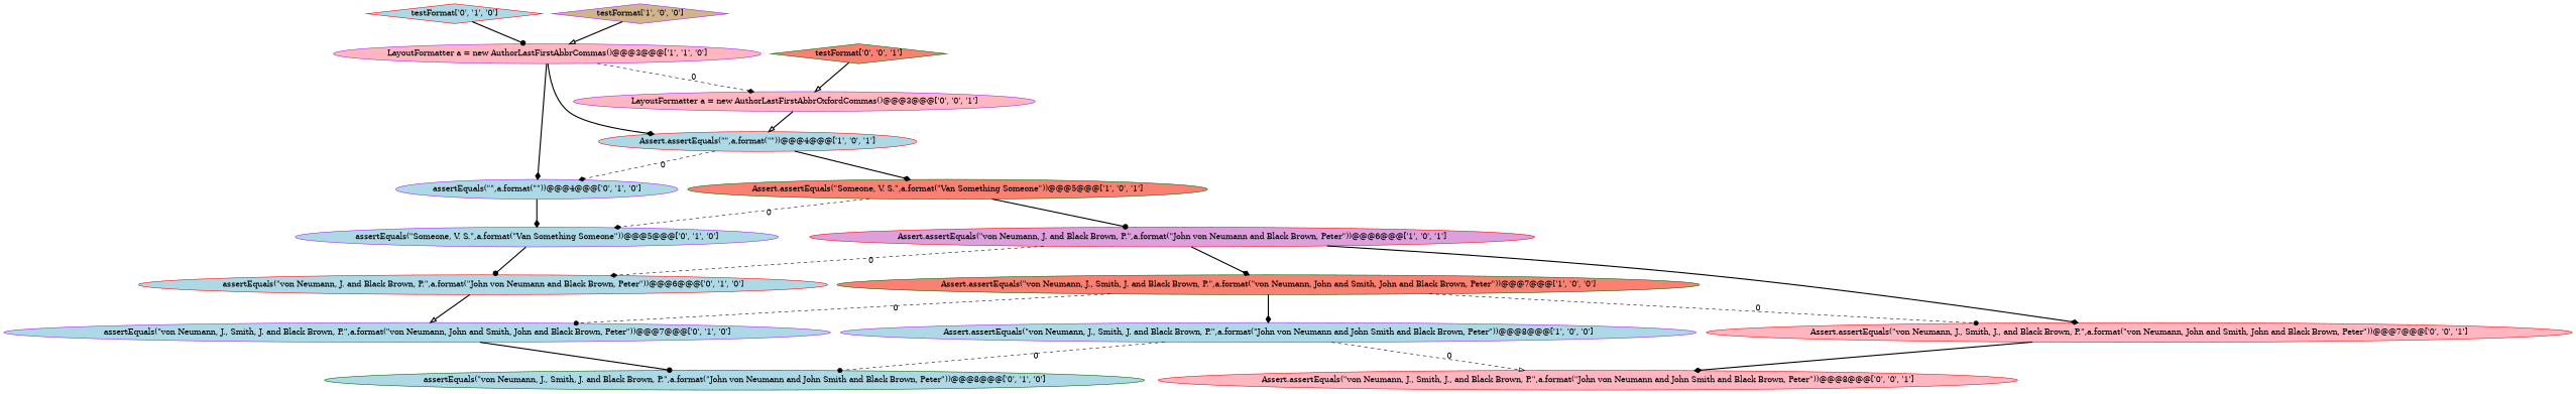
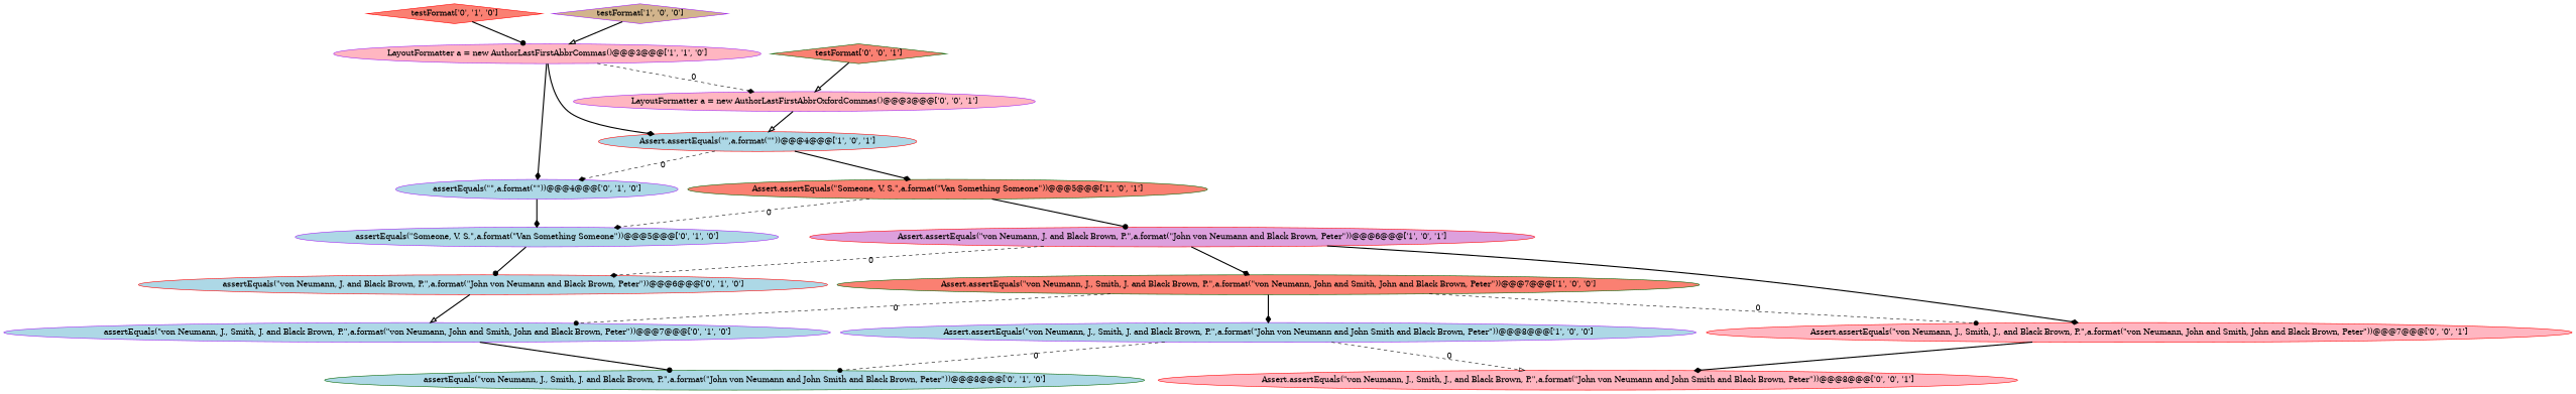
  digraph {
    node [fillcolor=lightblue shape=ellipse style=filled color=purple]
    edge [style=bold arrowhead=diamond]
    n1 [label="assertEquals(\"von Neumann, J., Smith, J. and Black Brown, P.\",a.format(\"John von Neumann and John Smith and Black Brown, Peter\"))@@@8@@@['0', '1', '0']" color=darkgreen]
    n2 [fillcolor=salmon label="Assert.assertEquals(\"Someone, V. S.\",a.format(\"Van Something Someone\"))@@@5@@@['1', '0', '1']" color=darkgreen]
    n3 [fillcolor=plum label="Assert.assertEquals(\"von Neumann, J. and Black Brown, P.\",a.format(\"John von Neumann and Black Brown, Peter\"))@@@6@@@['1', '0', '1']" color=red]
    n4 [label="assertEquals(\"Someone, V. S.\",a.format(\"Van Something Someone\"))@@@5@@@['0', '1', '0']"]
    n5 [fillcolor=lightpink label="LayoutFormatter a = new AuthorLastFirstAbbrCommas()@@@3@@@['1', '1', '0']"]
    n6 [label="assertEquals(\"\",a.format(\"\"))@@@4@@@['0', '1', '0']"]
    n7 [fillcolor=lightpink label="LayoutFormatter a = new AuthorLastFirstAbbrOxfordCommas()@@@3@@@['0', '0', '1']"]
    n8 [label="Assert.assertEquals(\"\",a.format(\"\"))@@@4@@@['1', '0', '1']" color=red]
    n9 [fillcolor=lightpink label="Assert.assertEquals(\"von Neumann, J., Smith, J., and Black Brown, P.\",a.format(\"von Neumann, John and Smith, John and Black Brown, Peter\"))@@@7@@@['0', '0', '1']" color=red]
    n10 [label="assertEquals(\"von Neumann, J. and Black Brown, P.\",a.format(\"John von Neumann and Black Brown, Peter\"))@@@6@@@['0', '1', '0']" color=red]
    n11 [fillcolor=salmon label="Assert.assertEquals(\"von Neumann, J., Smith, J. and Black Brown, P.\",a.format(\"von Neumann, John and Smith, John and Black Brown, Peter\"))@@@7@@@['1', '0', '0']" color=darkgreen]
    n12 [fillcolor=lightpink label="Assert.assertEquals(\"von Neumann, J., Smith, J., and Black Brown, P.\",a.format(\"John von Neumann and John Smith and Black Brown, Peter\"))@@@8@@@['0', '0', '1']" color=red]
-   n13 [label="testFormat['0', '1', '0']" shape=diamond color=red]
+   n13 [fillcolor=salmon label="testFormat['0', '1', '0']" shape=diamond color=red]
    n14 [fillcolor=salmon label="testFormat['0', '0', '1']" shape=diamond color=darkgreen]
    n15 [label="Assert.assertEquals(\"von Neumann, J., Smith, J. and Black Brown, P.\",a.format(\"John von Neumann and John Smith and Black Brown, Peter\"))@@@8@@@['1', '0', '0']"]
    n16 [label="assertEquals(\"von Neumann, J., Smith, J. and Black Brown, P.\",a.format(\"von Neumann, John and Smith, John and Black Brown, Peter\"))@@@7@@@['0', '1', '0']"]
    n17 [fillcolor=tan label="testFormat['1', '0', '0']" shape=diamond]
    n2 -> n3 [arrowhead=dot]
    n2 -> n4 [label=0 style=dashed]
    n3 -> n9
    n3 -> n10 [label=0 style=dashed]
    n3 -> n11
    n4 -> n10 [arrowhead=dot]
    n5 -> n6
    n5 -> n7 [label=0 style=dashed]
    n5 -> n8
    n6 -> n4
    n7 -> n8 [arrowhead=onormal]
    n8 -> n2
    n8 -> n6 [label=0 style=dashed]
    n9 -> n12
    n10 -> n16 [arrowhead=onormal]
    n11 -> n9 [label=0 style=dashed arrowhead=dot]
    n11 -> n15
    n11 -> n16 [label=0 style=dashed arrowhead=dot]
    n13 -> n5 [arrowhead=dot]
    n14 -> n7 [arrowhead=onormal]
    n15 -> n1 [label=0 style=dashed arrowhead=dot]
    n15 -> n12 [label=0 style=dashed arrowhead=onormal]
    n16 -> n1 [arrowhead=dot]
    n17 -> n5 [arrowhead=onormal]
  }
